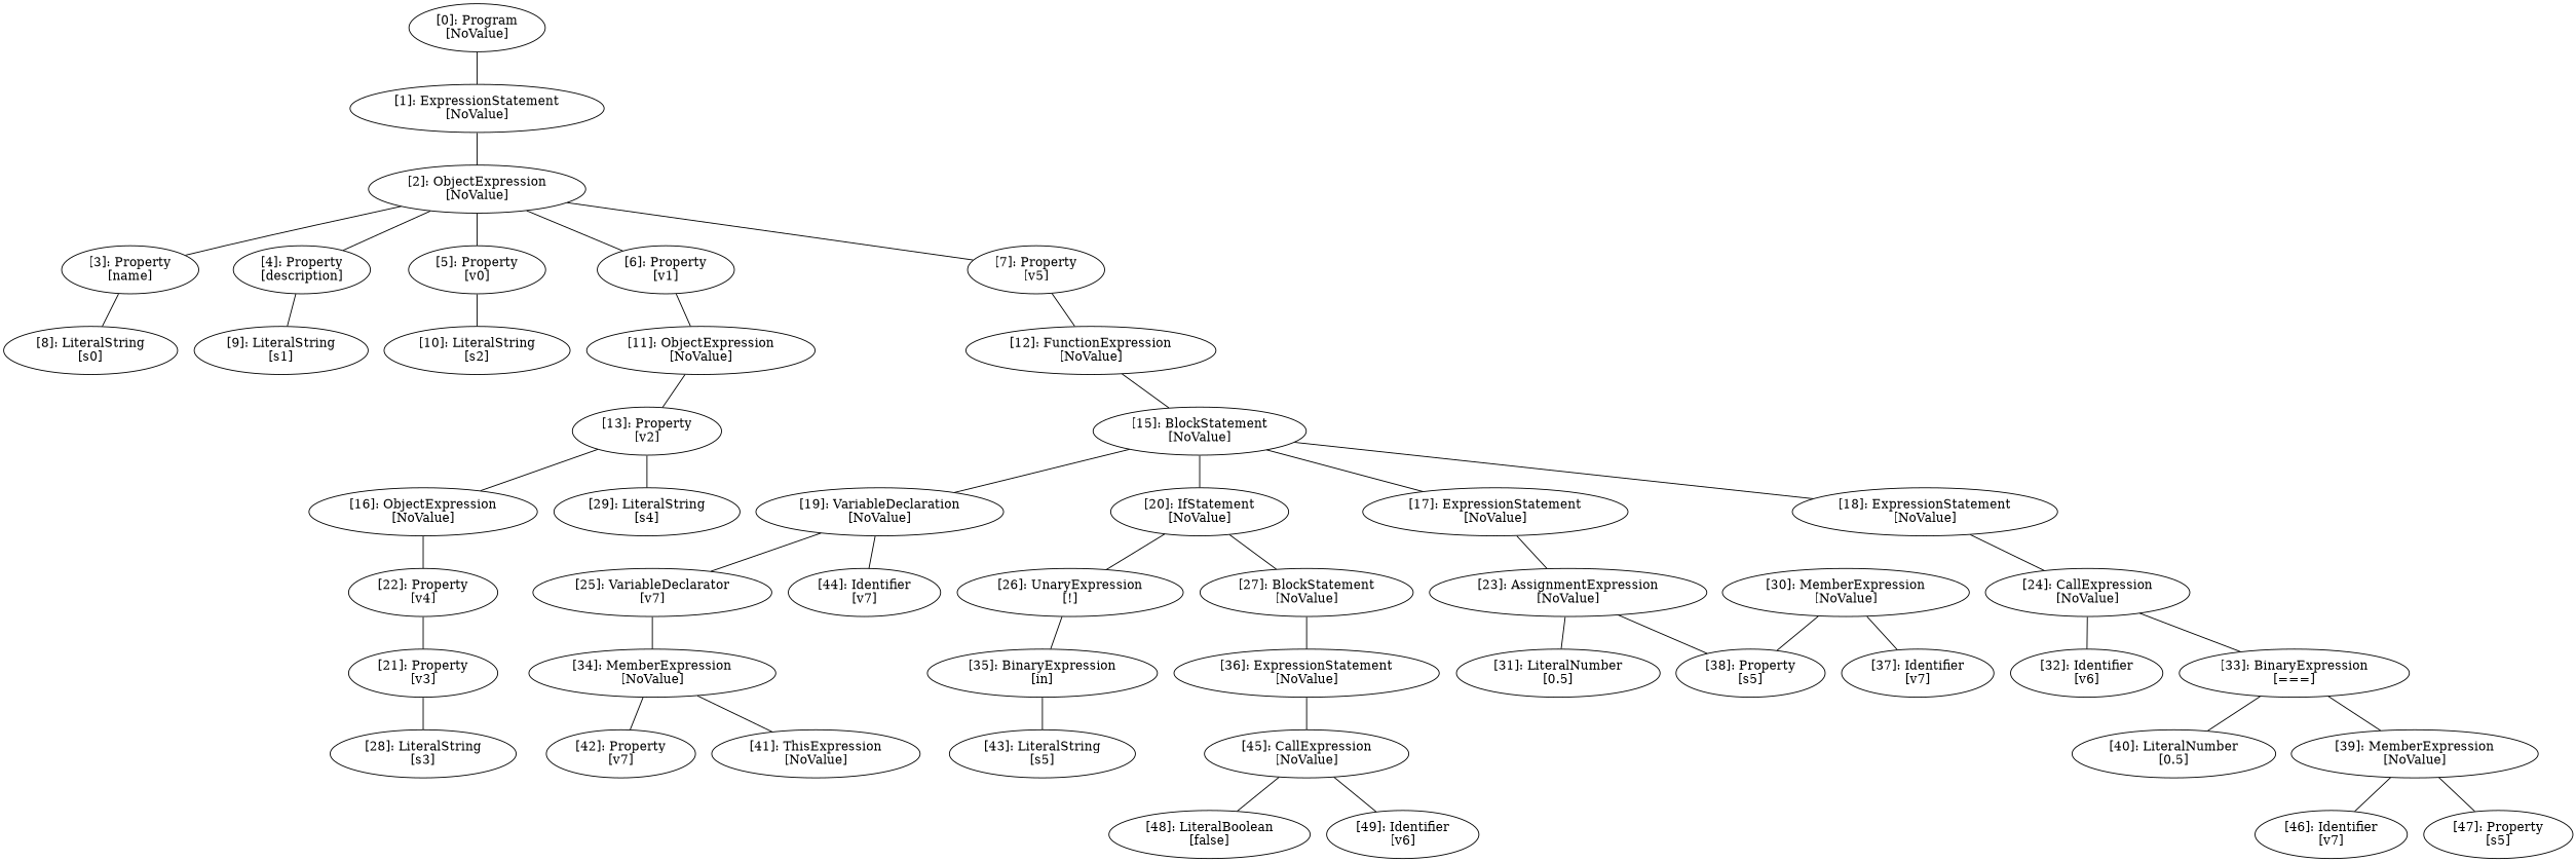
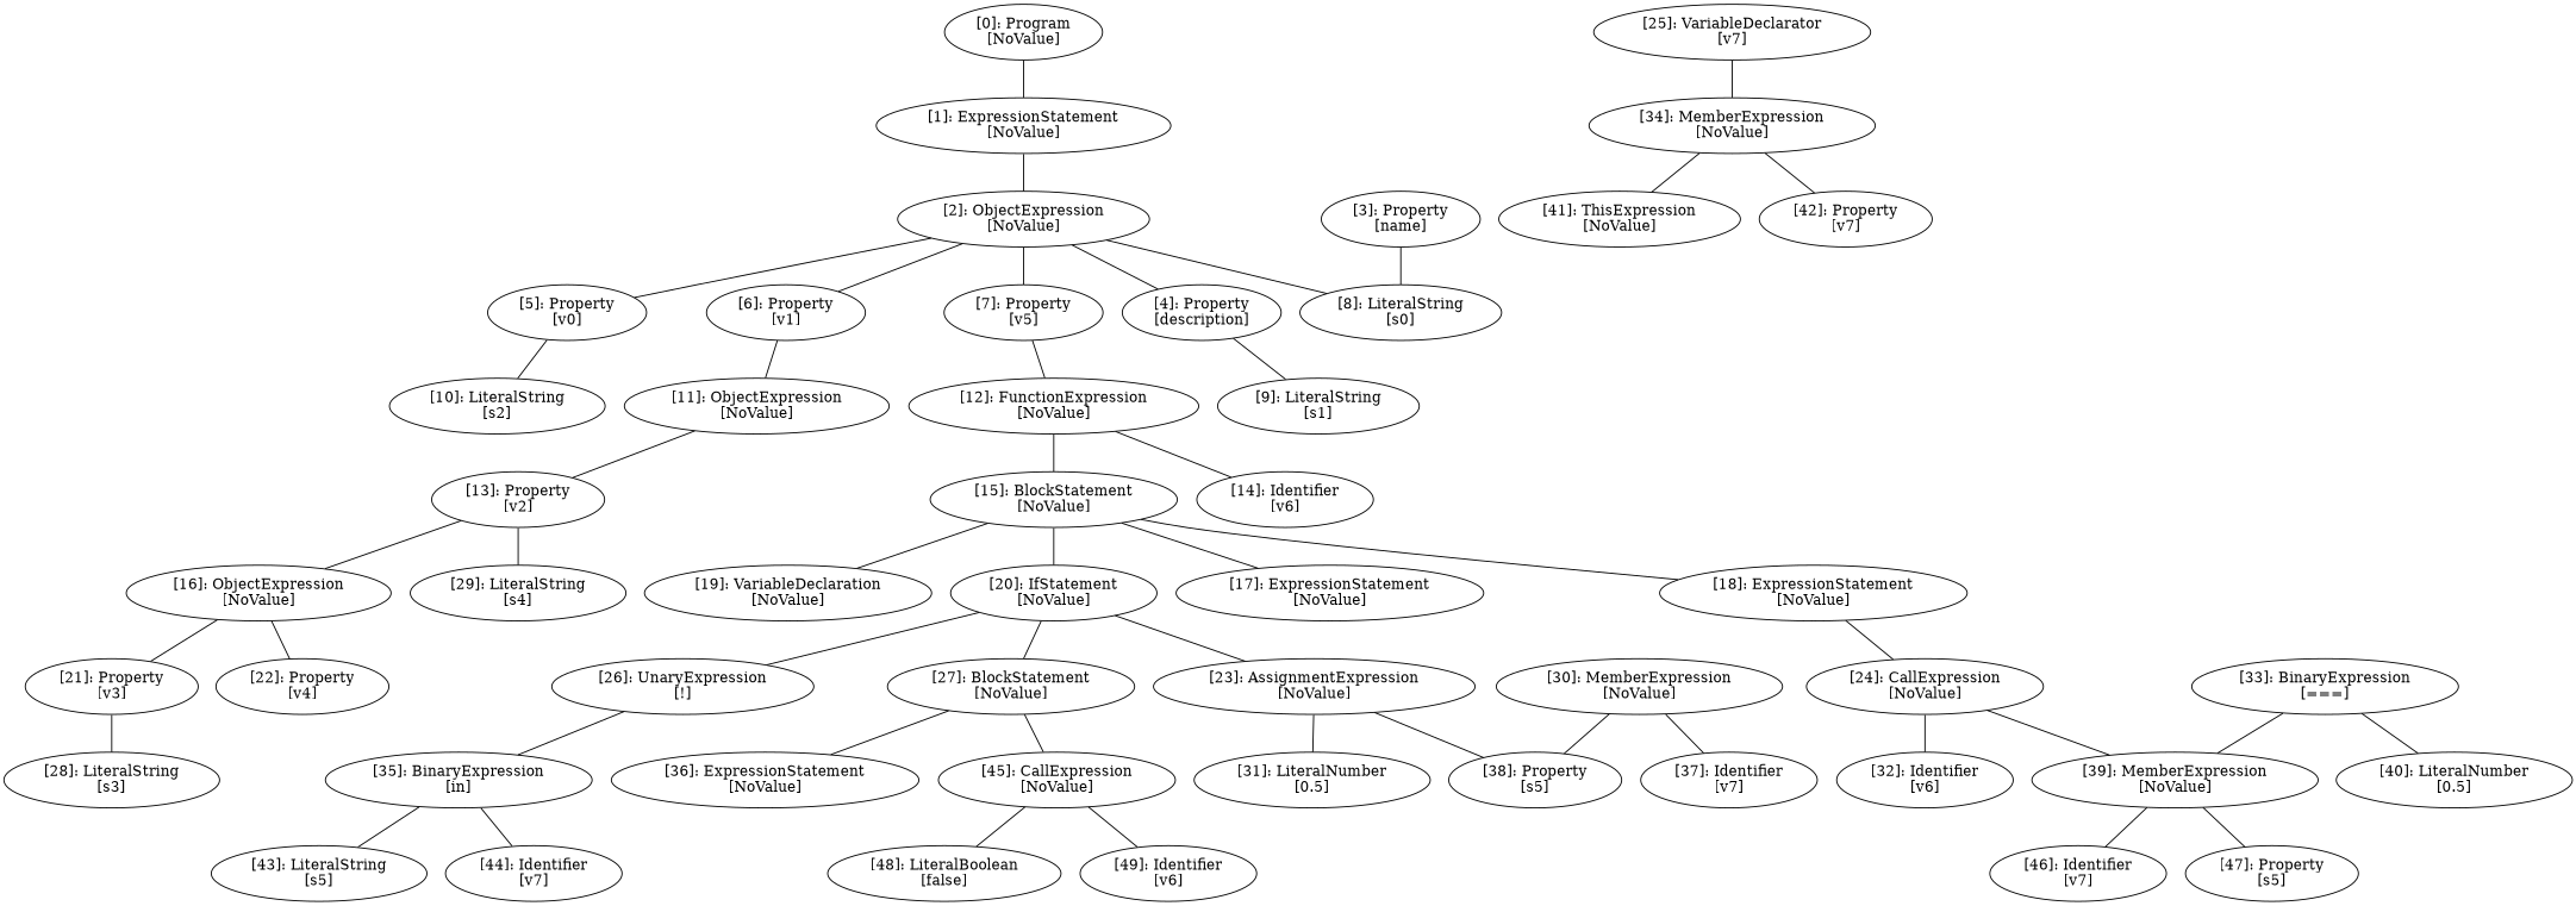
  graph {
    n1 [label="[0]: Program\n[NoValue]"]
    n2 [label="[1]: ExpressionStatement\n[NoValue]"]
    n3 [label="[2]: ObjectExpression\n[NoValue]"]
    n4 [label="[3]: Property\n[name]"]
    n5 [label="[4]: Property\n[description]"]
    n6 [label="[5]: Property\n[v0]"]
    n7 [label="[6]: Property\n[v1]"]
    n8 [label="[7]: Property\n[v5]"]
    n9 [label="[8]: LiteralString\n[s0]"]
    n10 [label="[9]: LiteralString\n[s1]"]
    n11 [label="[10]: LiteralString\n[s2]"]
    n12 [label="[11]: ObjectExpression\n[NoValue]"]
    n13 [label="[12]: FunctionExpression\n[NoValue]"]
    n14 [label="[13]: Property\n[v2]"]
+   n15 [label="[14]: Identifier\n[v6]"]
    n16 [label="[15]: BlockStatement\n[NoValue]"]
    n17 [label="[16]: ObjectExpression\n[NoValue]"]
    n18 [label="[29]: LiteralString\n[s4]"]
    n19 [label="[17]: ExpressionStatement\n[NoValue]"]
    n20 [label="[18]: ExpressionStatement\n[NoValue]"]
    n21 [label="[19]: VariableDeclaration\n[NoValue]"]
    n22 [label="[20]: IfStatement\n[NoValue]"]
    n23 [label="[21]: Property\n[v3]"]
    n24 [label="[22]: Property\n[v4]"]
    n25 [label="[23]: AssignmentExpression\n[NoValue]"]
    n26 [label="[24]: CallExpression\n[NoValue]"]
    n27 [label="[25]: VariableDeclarator\n[v7]"]
    n28 [label="[26]: UnaryExpression\n[!]"]
    n29 [label="[27]: BlockStatement\n[NoValue]"]
    n30 [label="[28]: LiteralString\n[s3]"]
    n31 [label="[31]: LiteralNumber\n[0.5]"]
    n32 [label="[38]: Property\n[s5]"]
    n33 [label="[32]: Identifier\n[v6]"]
    n34 [label="[33]: BinaryExpression\n[===]"]
    n35 [label="[34]: MemberExpression\n[NoValue]"]
    n36 [label="[35]: BinaryExpression\n[in]"]
    n37 [label="[36]: ExpressionStatement\n[NoValue]"]
    n38 [label="[30]: MemberExpression\n[NoValue]"]
    n39 [label="[37]: Identifier\n[v7]"]
    n40 [label="[39]: MemberExpression\n[NoValue]"]
    n41 [label="[40]: LiteralNumber\n[0.5]"]
    n42 [label="[41]: ThisExpression\n[NoValue]"]
    n43 [label="[42]: Property\n[v7]"]
    n44 [label="[43]: LiteralString\n[s5]"]
    n45 [label="[44]: Identifier\n[v7]"]
    n46 [label="[45]: CallExpression\n[NoValue]"]
    n47 [label="[46]: Identifier\n[v7]"]
    n48 [label="[47]: Property\n[s5]"]
    n49 [label="[48]: LiteralBoolean\n[false]"]
    n50 [label="[49]: Identifier\n[v6]"]
    n1 -- n2
    n2 -- n3
-   n3 -- n4
+   n3 -- n9
    n3 -- n5
    n3 -- n6
    n3 -- n7
    n3 -- n8
    n4 -- n9
    n5 -- n10
    n6 -- n11
    n7 -- n12
    n8 -- n13
    n12 -- n14
+   n13 -- n15
    n13 -- n16
    n14 -- n17
    n14 -- n18
    n16 -- n19
    n16 -- n20
    n16 -- n21
    n16 -- n22
-   n24 -- n23
+   n17 -- n23
    n17 -- n24
-   n19 -- n25
+   n22 -- n25
    n20 -- n26
-   n21 -- n27
    n22 -- n28
    n22 -- n29
    n23 -- n30
    n25 -- n31
    n25 -- n32
    n26 -- n33
-   n26 -- n34
+   n26 -- n40
    n27 -- n35
    n28 -- n36
    n29 -- n37
    n34 -- n40
    n34 -- n41
    n35 -- n42
    n35 -- n43
    n36 -- n44
-   n21 -- n45
-   n37 -- n46
+   n36 -- n45
+   n29 -- n46
    n38 -- n32
    n38 -- n39
    n40 -- n47
    n40 -- n48
    n46 -- n49
    n46 -- n50
  }
